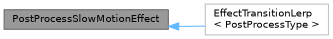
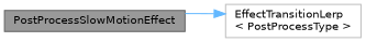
  digraph {
    rankdir=LR
    node [fontname=Helvetica fontsize=10 shape=box style=filled]
    n1 [color=gray40 fillcolor=grey60 fontcolor=black height=0.2 label=PostProcessSlowMotionEffect width=0.4]
    n2 [color=grey75 fillcolor=white height=0.2 label="EffectTransitionLerp\l\< PostProcessType \>" width=0.4]
-   n1 -> n2 [color=steelblue1 dir=back fontname=Helvetica fontsize=10 labelfontname=Helvetica labelfontsize=10 style=solid]
+   n2 -> n1 [color=steelblue1 dir=back fontname=Helvetica fontsize=10 labelfontname=Helvetica labelfontsize=10 style=solid]
  }
